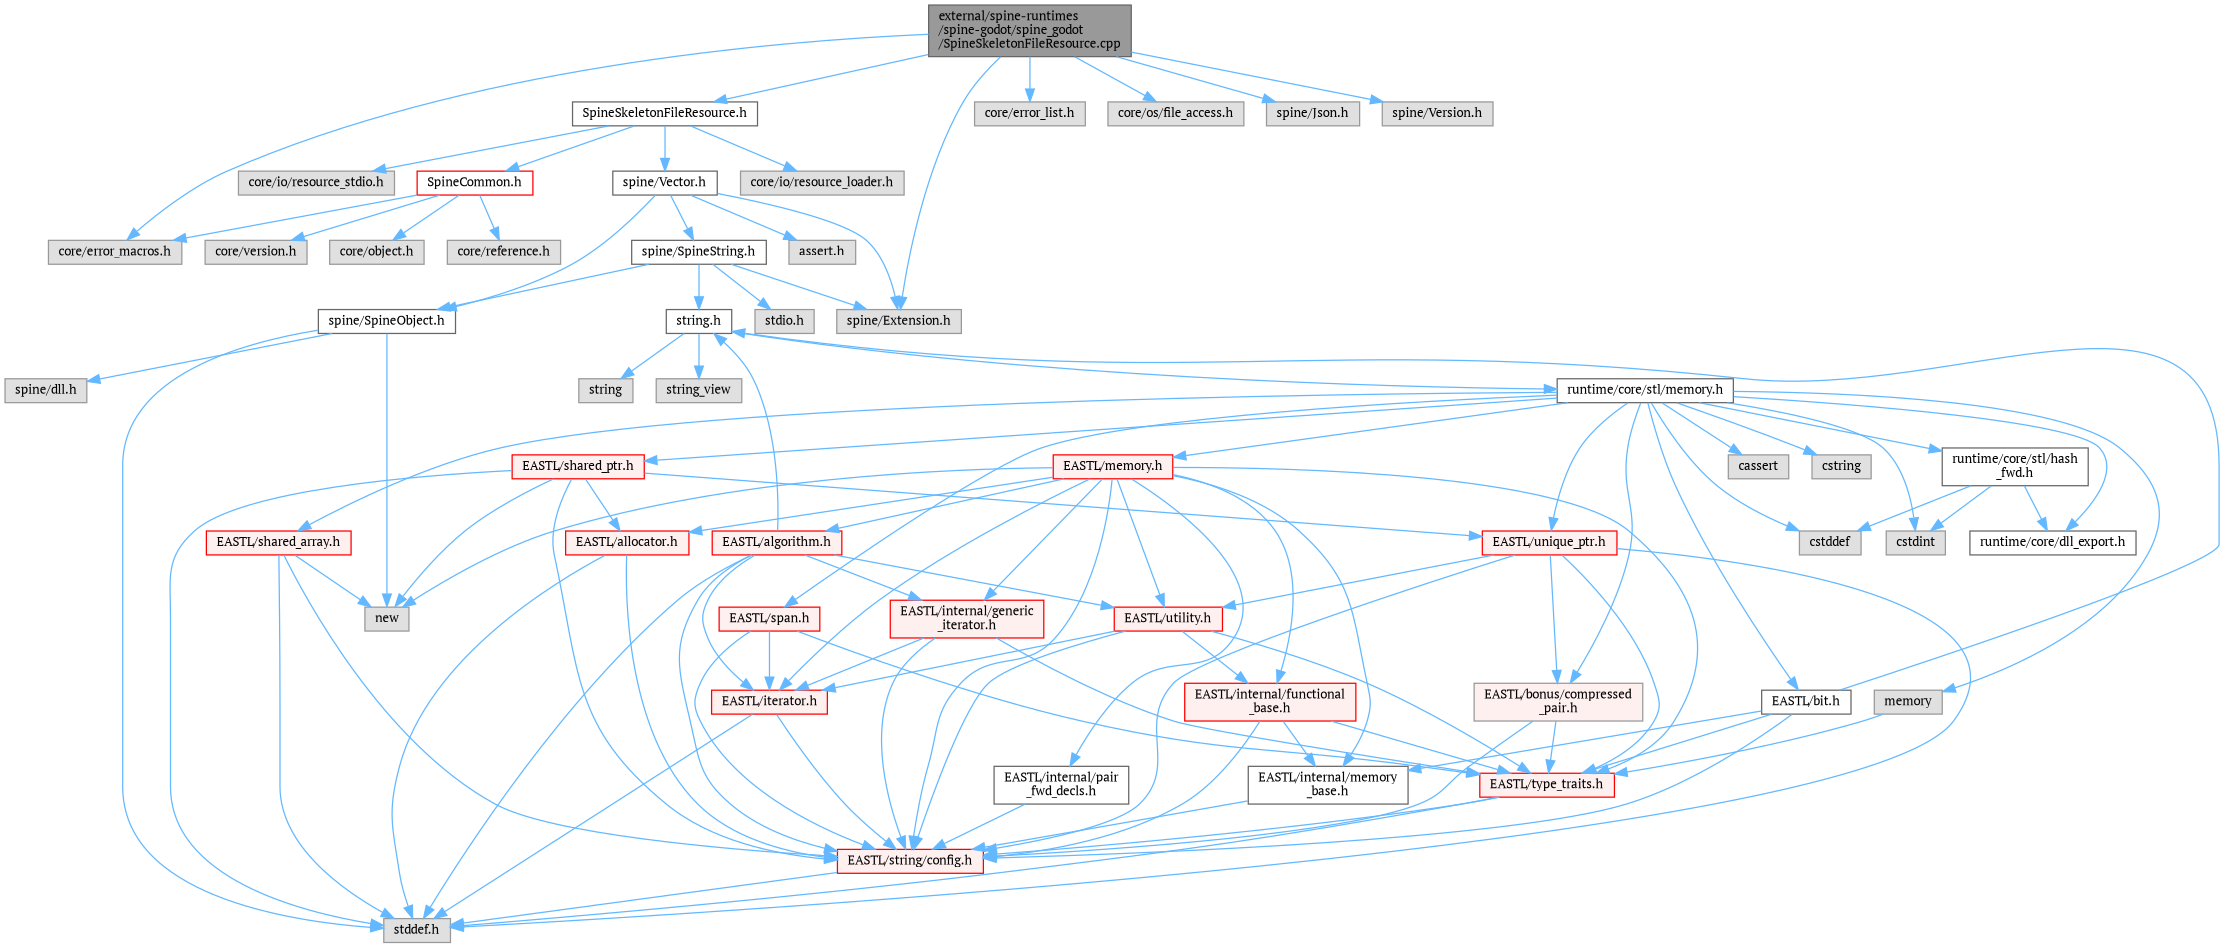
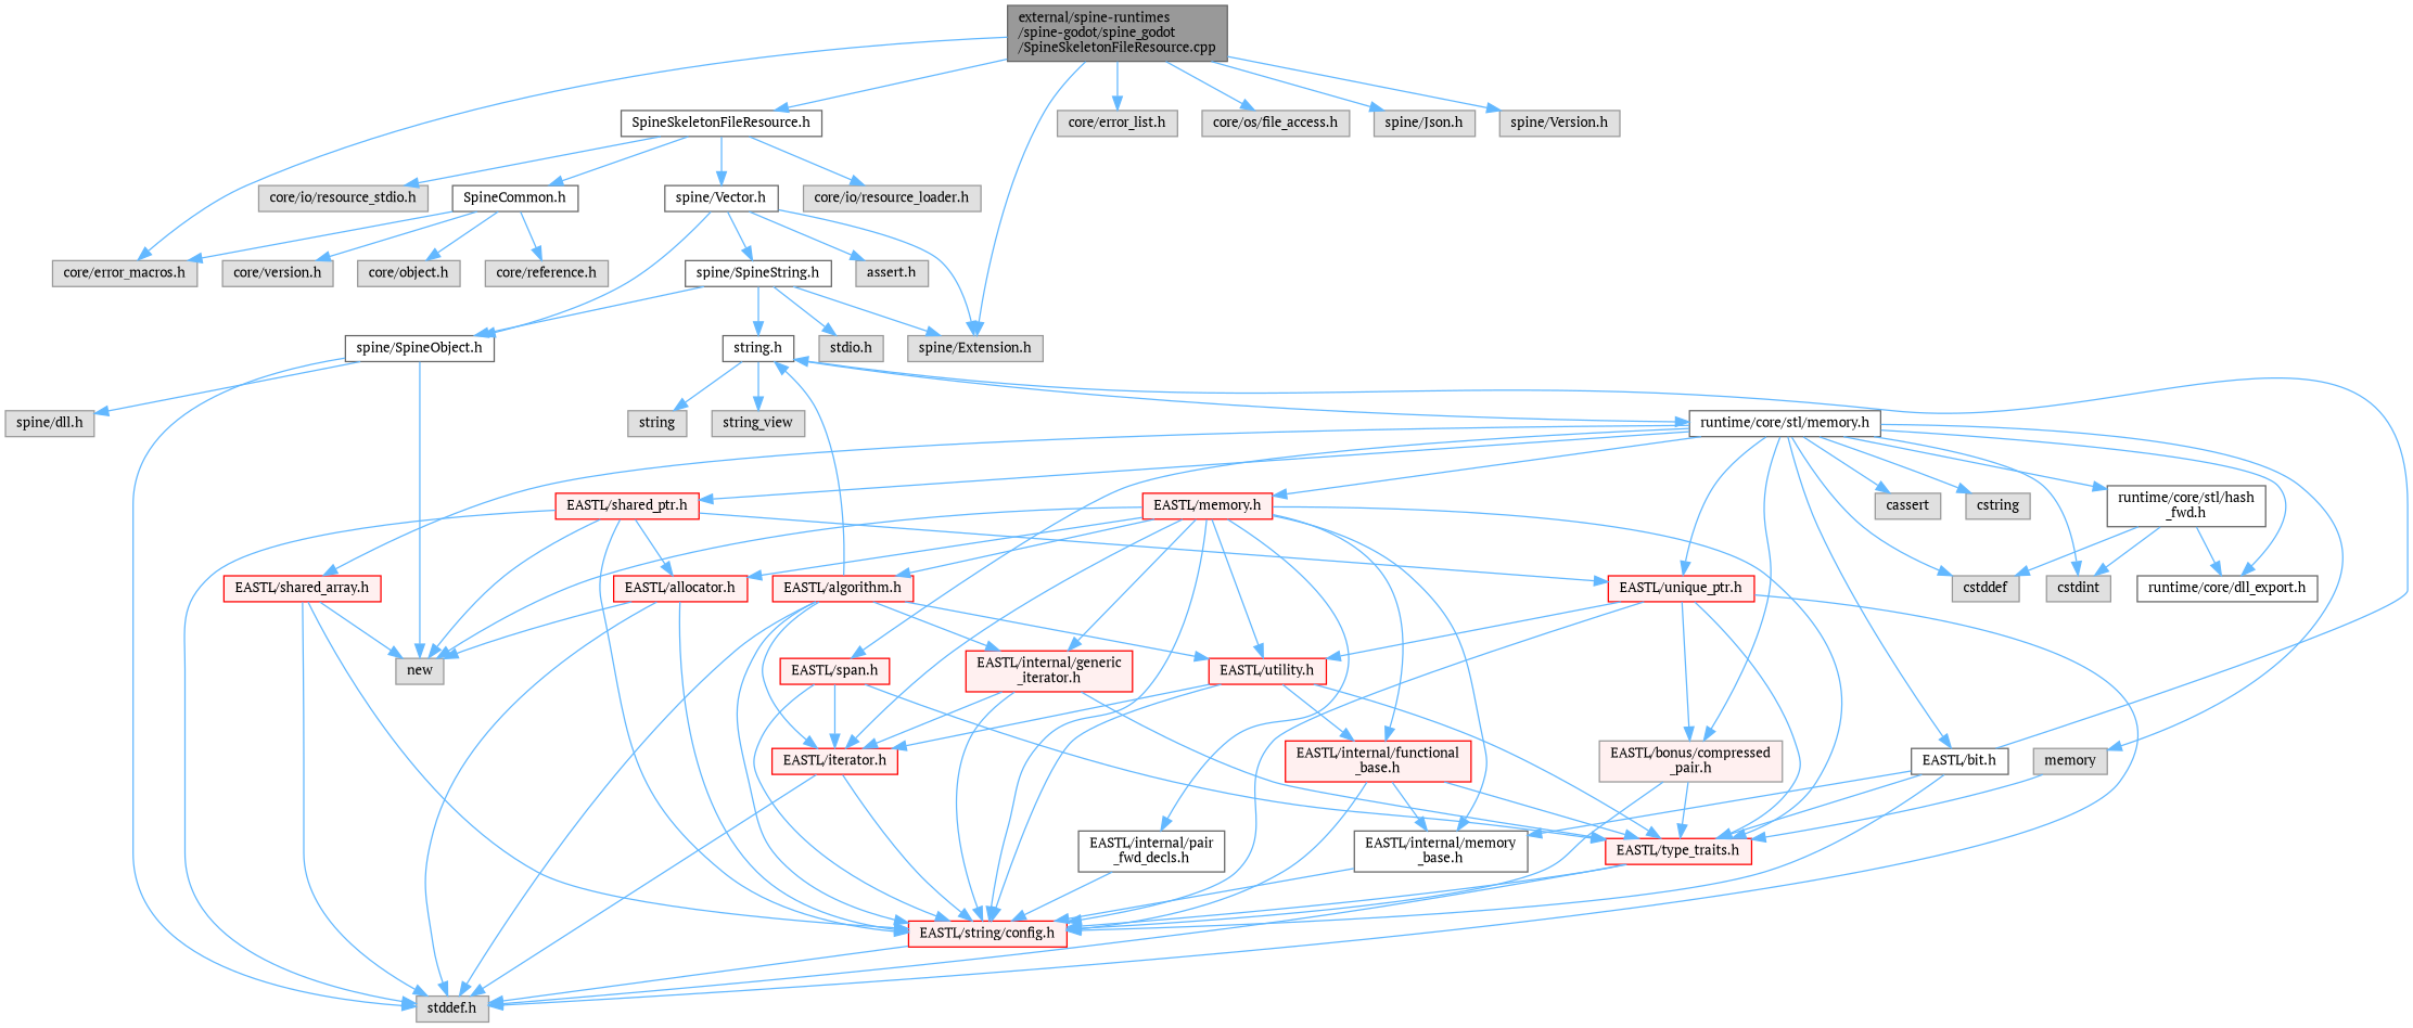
  digraph {
    fontname="PT Serif"
    node [color=grey60 fillcolor="#E0E0E0" fontname="PT Serif" fontsize=10 shape=box style=filled]
    edge [color=steelblue1 fontname="PT Serif" fontsize=10 labelfontname=Helvetica labelfontsize=10 style=solid]
    n1 [color=gray40 fillcolor=grey60 fontcolor=black height=0.2 label="external/spine-runtimes\l/spine-godot/spine_godot\l/SpineSkeletonFileResource.cpp" width=0.4]
    n2 [color=grey40 fillcolor=white height=0.2 label="SpineSkeletonFileResource.h" width=0.4]
    n3 [height=0.2 label="core/error_macros.h" width=0.4]
    n4 [height=0.2 label="spine/Extension.h" width=0.4]
    n5 [height=0.2 label="core/error_list.h" width=0.4]
    n6 [height=0.2 label="core/os/file_access.h" width=0.4]
    n7 [height=0.2 label="spine/Json.h" width=0.4]
    n8 [height=0.2 label="spine/Version.h" width=0.4]
-   n9 [color=red fillcolor=white height=0.2 label="SpineCommon.h" width=0.4]
+   n9 [color=grey40 fillcolor=white height=0.2 label="SpineCommon.h" width=0.4]
    n10 [height=0.2 label="core/io/resource_loader.h" width=0.4]
    n11 [height=0.2 label="core/io/resource_stdio.h" width=0.4]
    n12 [color=grey40 fillcolor=white height=0.2 label="spine/Vector.h" width=0.4]
    n13 [height=0.2 label="core/version.h" width=0.4]
    n14 [height=0.2 label="core/object.h" width=0.4]
    n15 [height=0.2 label="core/reference.h" width=0.4]
    n16 [color=grey40 fillcolor=white height=0.2 label="spine/SpineObject.h" width=0.4]
    n17 [color=grey40 fillcolor=white height=0.2 label="spine/SpineString.h" width=0.4]
    n18 [height=0.2 label="assert.h" width=0.4]
    n19 [height=0.2 label=new width=0.4]
    n20 [height=0.2 label="stddef.h" width=0.4]
    n21 [height=0.2 label="spine/dll.h" width=0.4]
    n22 [color=grey40 fillcolor=white height=0.2 label="string.h" width=0.4]
    n23 [height=0.2 label="stdio.h" width=0.4]
    n24 [height=0.2 label=string width=0.4]
    n25 [height=0.2 label=string_view width=0.4]
    n26 [color=grey40 fillcolor=white height=0.2 label="runtime/core/stl/memory.h" width=0.4]
    n27 [height=0.2 label=cstddef width=0.4]
    n28 [height=0.2 label=cstdint width=0.4]
    n29 [height=0.2 label=cassert width=0.4]
    n30 [height=0.2 label=memory width=0.4]
    n31 [height=0.2 label=cstring width=0.4]
    n32 [color=grey40 fillcolor=white height=0.2 label="EASTL/bit.h" width=0.4]
    n33 [color=red fillcolor="#FFF0F0" height=0.2 label="EASTL/memory.h" width=0.4]
    n34 [color=red fillcolor="#FFF0F0" height=0.2 label="EASTL/shared_array.h" width=0.4]
    n35 [color=red fillcolor="#FFF0F0" height=0.2 label="EASTL/unique_ptr.h" width=0.4]
    n36 [fillcolor="#FFF0F0" height=0.2 label="EASTL/bonus/compressed\l_pair.h" width=0.4]
    n37 [color=red fillcolor="#FFF0F0" height=0.2 label="EASTL/shared_ptr.h" width=0.4]
    n38 [color=red fillcolor="#FFF0F0" height=0.2 label="EASTL/span.h" width=0.4]
    n39 [color=grey40 fillcolor=white height=0.2 label="runtime/core/dll_export.h" width=0.4]
    n40 [color=grey40 fillcolor=white height=0.2 label="runtime/core/stl/hash\l_fwd.h" width=0.4]
    n41 [color=red fillcolor="#FFF0F0" height=0.2 label="EASTL/type_traits.h" width=0.4]
    n42 [color=red fillcolor="#FFF0F0" height=0.2 label="EASTL/string/config.h" width=0.4]
    n43 [color=grey40 fillcolor=white height=0.2 label="EASTL/internal/memory\l_base.h" width=0.4]
    n44 [color=red fillcolor="#FFF0F0" height=0.2 label="EASTL/internal/generic\l_iterator.h" width=0.4]
    n45 [color=red fillcolor="#FFF0F0" height=0.2 label="EASTL/iterator.h" width=0.4]
    n46 [color=grey40 fillcolor=white height=0.2 label="EASTL/internal/pair\l_fwd_decls.h" width=0.4]
    n47 [color=red fillcolor="#FFF0F0" height=0.2 label="EASTL/internal/functional\l_base.h" width=0.4]
    n48 [color=red fillcolor="#FFF0F0" height=0.2 label="EASTL/algorithm.h" width=0.4]
    n49 [color=red fillcolor="#FFF0F0" height=0.2 label="EASTL/utility.h" width=0.4]
    n50 [color=red fillcolor="#FFF0F0" height=0.2 label="EASTL/allocator.h" width=0.4]
    n1 -> n2
    n1 -> n3
    n1 -> n4
    n1 -> n5
    n1 -> n6
    n1 -> n7
    n1 -> n8
    n2 -> n9
    n2 -> n10
    n2 -> n11
    n2 -> n12
    n9 -> n3
    n9 -> n13
    n9 -> n14
    n9 -> n15
    n12 -> n4
    n12 -> n16
    n12 -> n17
    n12 -> n18
    n16 -> n19
    n16 -> n20
    n16 -> n21
    n17 -> n4
    n17 -> n16
    n17 -> n22
    n17 -> n23
    n22 -> n24
    n22 -> n25
    n22 -> n26
    n26 -> n27
    n26 -> n28
    n26 -> n29
    n26 -> n30
    n26 -> n31
    n26 -> n32
    n26 -> n33
    n26 -> n34
    n26 -> n35
    n26 -> n36
    n26 -> n37
    n26 -> n38
    n26 -> n39
    n26 -> n40
    n30 -> n41
    n32 -> n22
    n32 -> n41
    n32 -> n42
    n32 -> n43
    n33 -> n19
    n33 -> n41
    n33 -> n42
    n33 -> n43
    n33 -> n44
    n33 -> n45
    n33 -> n46
    n33 -> n47
    n33 -> n48
    n33 -> n49
    n33 -> n50
    n34 -> n19
    n34 -> n20
    n34 -> n42
    n35 -> n20
    n35 -> n36
    n35 -> n41
    n35 -> n42
    n35 -> n49
    n36 -> n41
    n36 -> n42
    n37 -> n19
    n37 -> n20
    n37 -> n35
    n37 -> n42
    n37 -> n50
    n38 -> n41
    n38 -> n42
    n38 -> n45
    n40 -> n27
    n40 -> n28
    n40 -> n39
    n41 -> n20
    n41 -> n42
    n42 -> n20
    n43 -> n42
    n44 -> n41
    n44 -> n42
    n44 -> n45
    n45 -> n20
    n45 -> n42
    n46 -> n42
    n47 -> n41
    n47 -> n42
    n47 -> n43
    n48 -> n20
    n48 -> n22
    n48 -> n42
    n48 -> n44
    n48 -> n45
    n48 -> n49
    n49 -> n41
    n49 -> n42
    n49 -> n45
    n49 -> n47
+   n50 -> n19
    n50 -> n20
    n50 -> n42
  }
